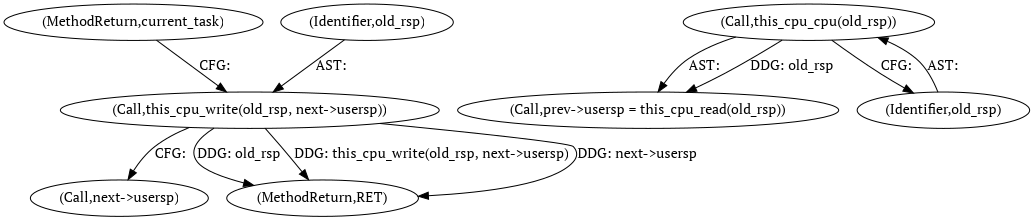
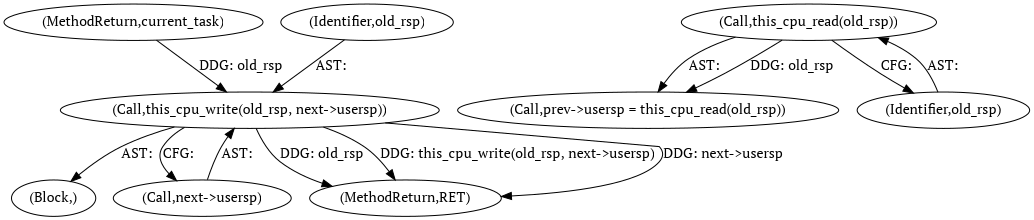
  digraph {
    fontname="PT Serif"
    node [fontname="PT Serif"]
    edge [fontname="PT Serif"]
    n1 [label="(Call,this_cpu_write(old_rsp, next->usersp))"]
+   n2 [label="(Block,)"]
    n3 [label="(Call,next->usersp)"]
    n4 [label="(MethodReturn,RET)"]
-   n5 [label="(Call,this_cpu_cpu(old_rsp))"]
+   n5 [label="(Call,this_cpu_read(old_rsp))"]
    n6 [label="(Call,prev->usersp = this_cpu_read(old_rsp))"]
    n7 [label="(Identifier,old_rsp)"]
    n8 [label="(MethodReturn,current_task)"]
    n9 [label="(Identifier,old_rsp)"]
+   n1 -> n2 [label="AST: "]
    n1 -> n3 [label="CFG: "]
    n1 -> n4 [label="DDG: old_rsp"]
    n1 -> n4 [label="DDG: this_cpu_write(old_rsp, next->usersp)"]
    n1 -> n4 [label="DDG: next->usersp"]
+   n3 -> n1 [label="AST: "]
    n5 -> n6 [label="AST: "]
    n5 -> n6 [label="DDG: old_rsp"]
    n5 -> n7 [label="CFG: "]
    n7 -> n5 [label="AST: "]
-   n8 -> n1 [label="CFG: "]
+   n8 -> n1 [label="DDG: old_rsp"]
    n9 -> n1 [label="AST: "]
  }
